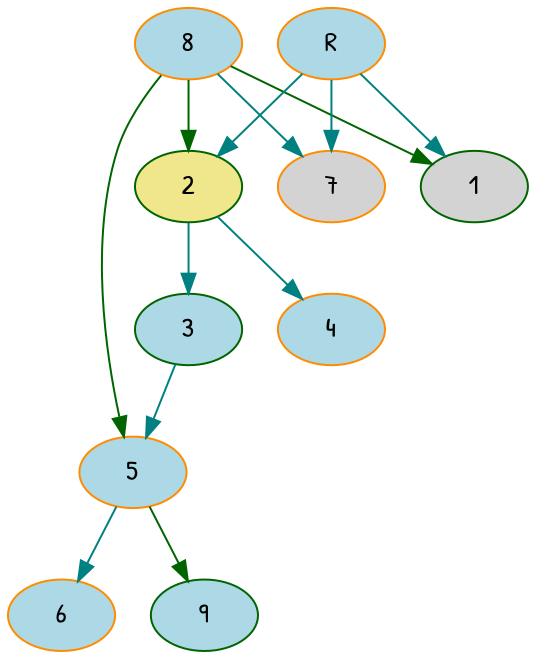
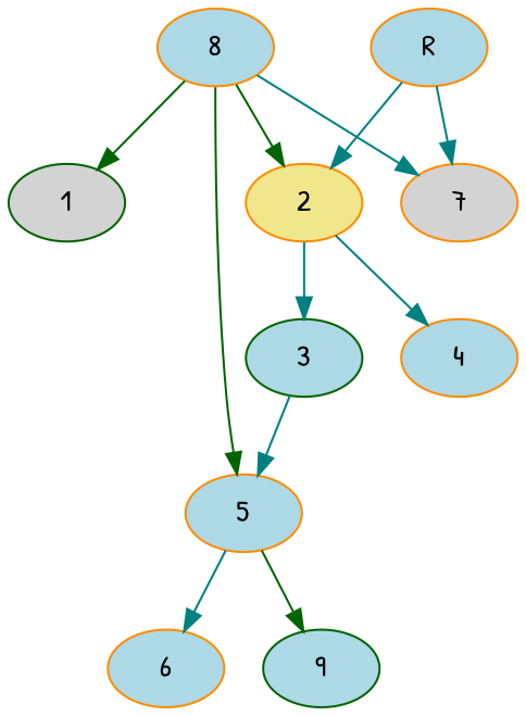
  digraph {
    fontname="Patrick Hand"
    node [color=darkorange fillcolor=lightblue fontname="Patrick Hand" style=filled]
    edge [color=teal fontname="Patrick Hand"]
    1 [color=darkgreen fillcolor=lightgrey]
-   2 [color=darkgreen fillcolor=khaki]
+   2 [fillcolor=khaki]
    3 [color=darkgreen]
    4
    5
    6
    9 [color=darkgreen]
    7 [fillcolor=lightgrey]
    8
    R
    2 -> 3
    2 -> 4
    3 -> 5
    5 -> 6
    5 -> 9 [color=darkgreen]
    8 -> 1 [color=darkgreen]
    8 -> 2 [color=darkgreen]
    8 -> 5 [color=darkgreen]
    8 -> 7
-   R -> 1
    R -> 2
    R -> 7
  }
